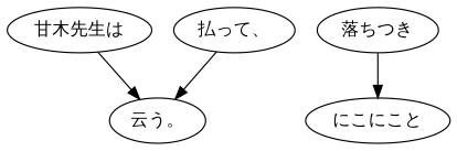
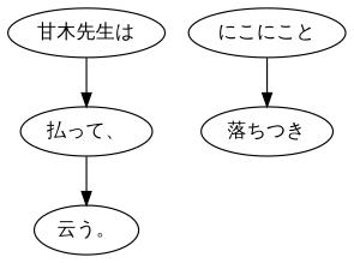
  digraph {
    n1 [label="甘木先生は"]
    n2 [label="云う。"]
    n3 [label="払って、"]
    n4 [label="にこにこと"]
    n5 [label="落ちつき"]
-   n1 -> n2
+   n1 -> n3
    n3 -> n2
-   n5 -> n4
+   n4 -> n5
  }
